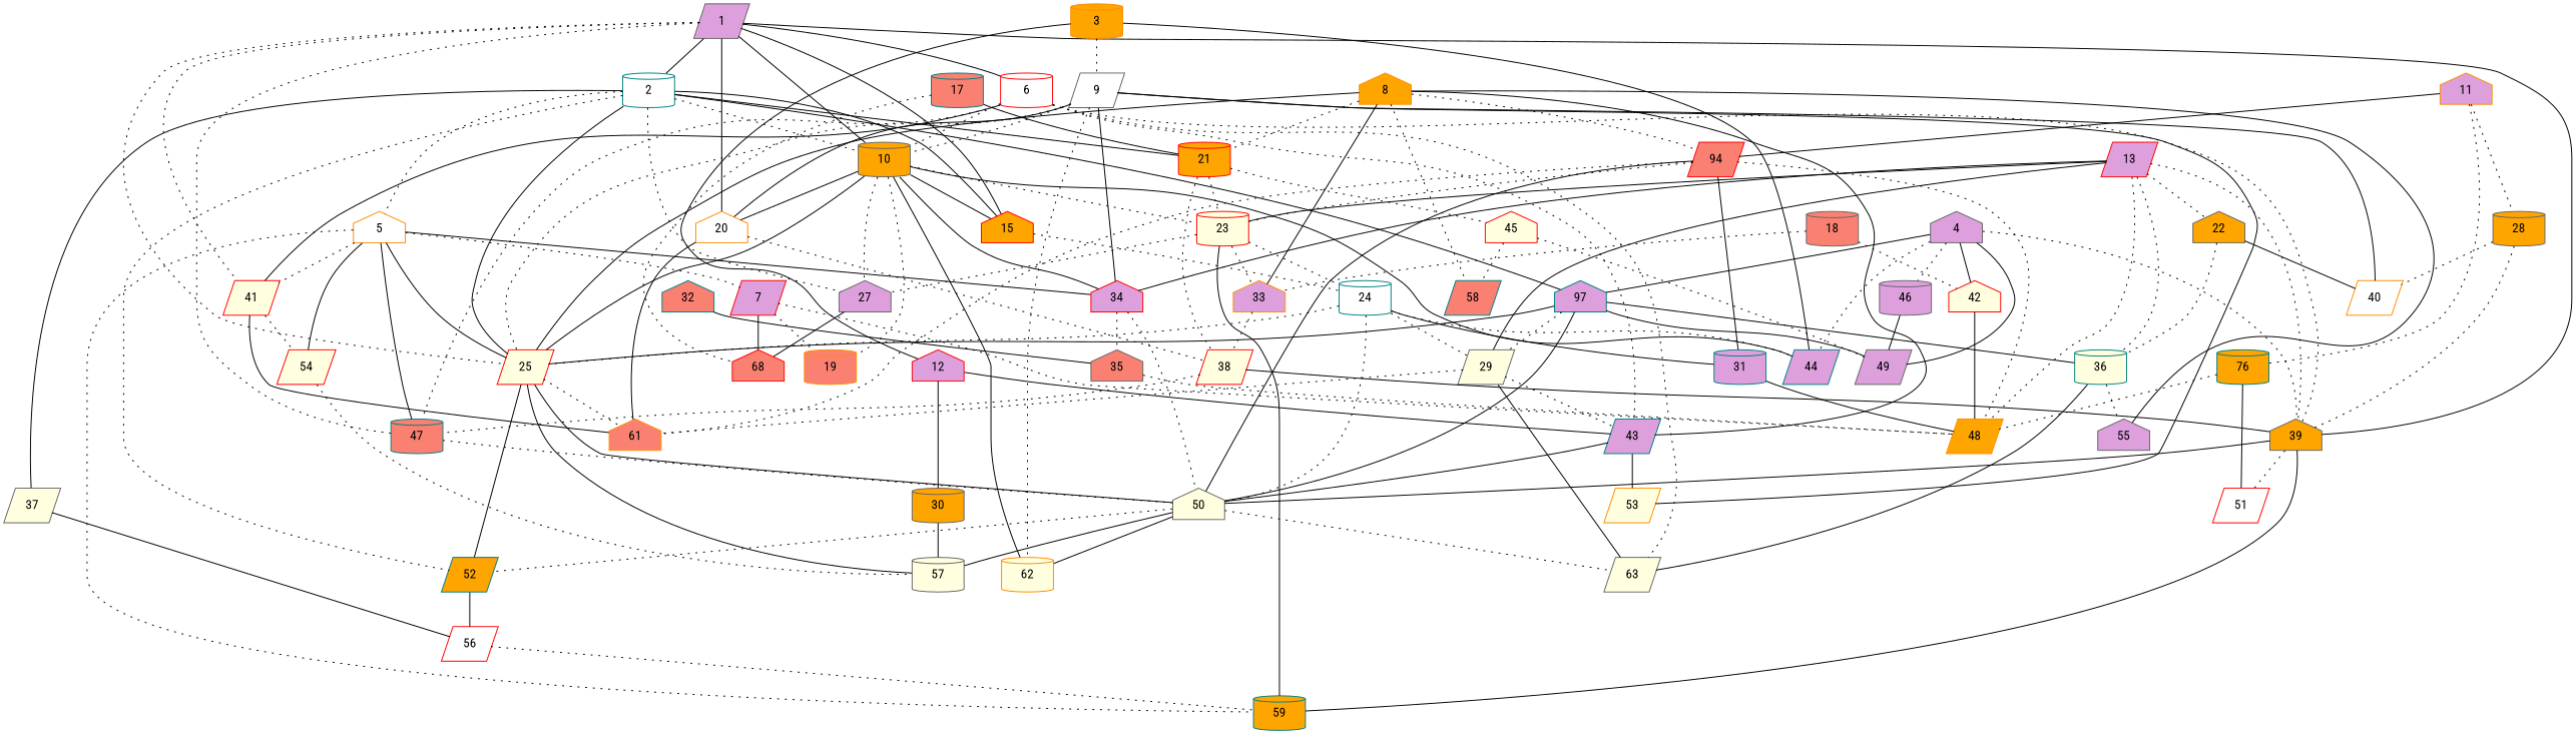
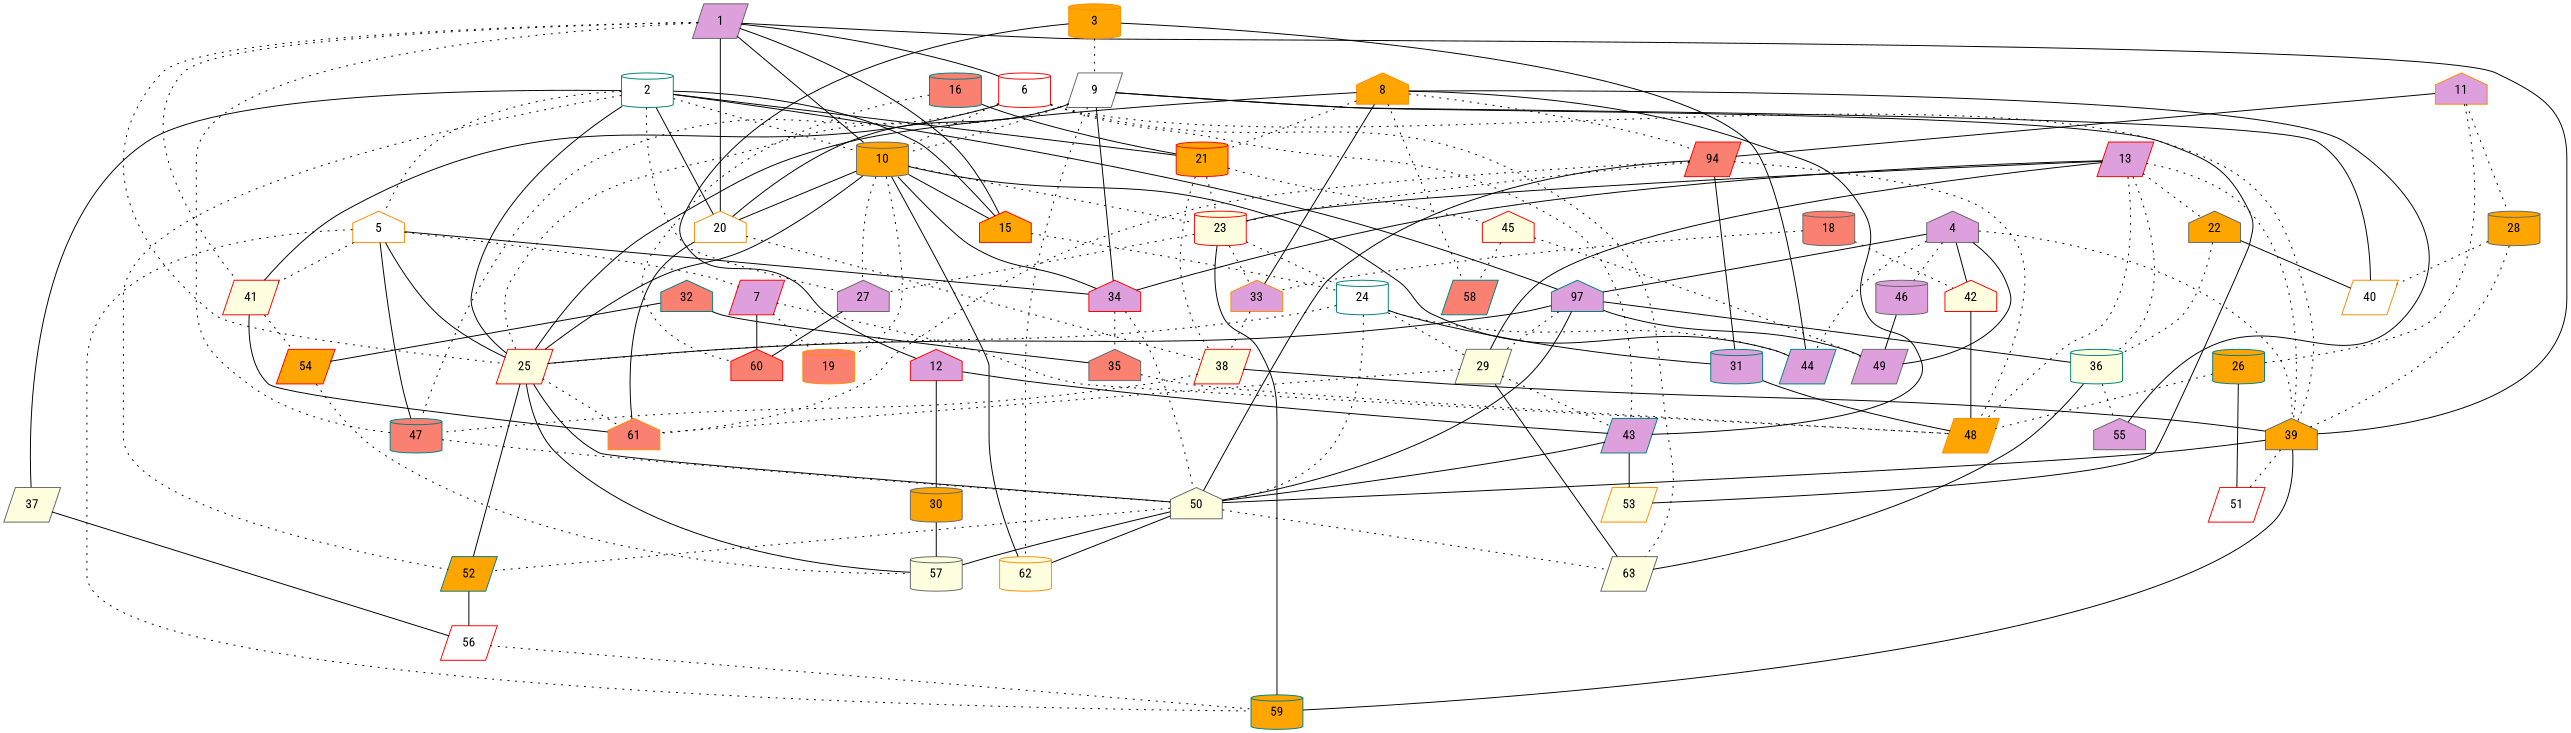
  graph {
    fontname="Roboto Condensed"
    node [color=gray40 fillcolor=plum fontname="Roboto Condensed" shape=parallelogram style=filled]
    edge [fontname="Roboto Condensed" style=dotted weight=1.0]
    2 [color=teal fillcolor=white shape=cylinder]
    1
    6 [color=red fillcolor=white shape=cylinder]
    10 [fillcolor=orange shape=cylinder]
    15 [color=red fillcolor=orange shape=house]
    20 [color=darkorange fillcolor=white shape=house]
    25 [color=red fillcolor=lightyellow]
    39 [fillcolor=orange shape=house]
    41 [color=red fillcolor=lightyellow]
    47 [color=teal fillcolor=salmon shape=cylinder]
    5 [color=darkorange fillcolor=white shape=house]
    n12 [color=teal label=97 shape=house]
    21 [color=red fillcolor=orange shape=cylinder]
    27 [shape=house]
    37 [fillcolor=lightyellow]
    52 [color=teal fillcolor=orange]
    43 [color=teal]
    63 [fillcolor=lightyellow]
    44 [color=teal]
    34 [color=red shape=house]
    19 [color=darkorange fillcolor=salmon shape=cylinder]
    62 [color=darkorange fillcolor=lightyellow shape=cylinder]
    23 [color=red fillcolor=lightyellow shape=cylinder]
    24 [color=teal fillcolor=white shape=cylinder]
    61 [color=darkorange fillcolor=salmon shape=house]
    38 [color=red fillcolor=lightyellow]
    50 [fillcolor=lightyellow shape=house]
    57 [fillcolor=lightyellow shape=cylinder]
    59 [color=teal fillcolor=orange shape=cylinder]
    51 [color=red fillcolor=white]
-   54 [color=red fillcolor=lightyellow]
+   54 [color=red fillcolor=orange]
    7 [color=red]
    49
    29 [fillcolor=lightyellow]
    36 [color=teal fillcolor=lightyellow shape=cylinder]
    45 [color=red fillcolor=lightyellow shape=house]
-   60 [color=red fillcolor=salmon shape=house label=68]
+   60 [color=red fillcolor=salmon shape=house]
    56 [color=red fillcolor=white]
    3 [color=darkorange fillcolor=orange shape=cylinder]
    9 [fillcolor=white]
    12 [color=red shape=house]
    40 [color=darkorange fillcolor=white]
    53 [color=darkorange fillcolor=lightyellow]
    30 [fillcolor=orange shape=cylinder]
    4 [shape=house]
    42 [color=red fillcolor=lightyellow shape=house]
    46 [shape=cylinder]
    48 [color=darkorange fillcolor=orange]
    35 [fillcolor=salmon shape=house]
    8 [color=darkorange fillcolor=orange shape=house]
    n51 [color=red fillcolor=salmon label=94]
    33 [color=darkorange shape=house]
    55 [shape=house]
    58 [color=teal fillcolor=salmon]
    31 [color=teal shape=cylinder]
    11 [color=darkorange shape=house]
-   26 [color=teal fillcolor=orange shape=cylinder label=76]
+   26 [color=teal fillcolor=orange shape=cylinder]
    28 [fillcolor=orange shape=cylinder]
    13 [color=red]
    22 [fillcolor=orange shape=house]
-   16 [color=teal fillcolor=salmon shape=cylinder label=17]
+   16 [color=teal fillcolor=salmon shape=cylinder]
    18 [fillcolor=salmon shape=cylinder]
    32 [color=teal fillcolor=salmon shape=house]
    2 -- 10
    2 -- 15 [style=solid]
    2 -- 25 [style=solid]
    2 -- 5
    2 -- n12 [style=solid]
    2 -- 21 [style=solid]
    2 -- 27
    2 -- 37 [style=solid]
    2 -- 52
-   1 -- 2 [style=solid]
+   20 -- 2 [style=solid]
    1 -- 6 [style=solid]
    1 -- 10 [style=solid weight=2.0]
    1 -- 15 [style=solid]
    1 -- 20 [style=solid weight=2.0]
    1 -- 25
    1 -- 39 [style=solid]
    1 -- 41
    1 -- 47
    6 -- 10
    6 -- 39
    6 -- 41 [style=solid]
    6 -- 47
    6 -- 43
    6 -- 63
    10 -- 15 [style=solid]
    10 -- 20 [style=solid weight=2.0]
    10 -- 25 [style=solid]
    10 -- 27
    10 -- 44 [style=solid]
    10 -- 34 [style=solid weight=2.0]
    10 -- 19
    10 -- 62 [style=solid]
    10 -- 23
    15 -- 24
    20 -- 61 [style=solid]
    20 -- 38
    25 -- 52 [style=solid]
    25 -- 61
    25 -- 50 [style=solid]
    25 -- 57 [style=solid]
    39 -- 50 [style=solid]
    39 -- 59 [style=solid weight=2.0]
    39 -- 51
    41 -- 61 [style=solid]
    41 -- 54
    47 -- 50
    5 -- 25 [style=solid weight=2.0]
    5 -- 41
    5 -- 47 [style=solid]
    5 -- 34 [style=solid]
    5 -- 59
    5 -- 7
    n12 -- 25 [style=solid]
    n12 -- 50 [style=solid]
    n12 -- 49 [style=solid]
    n12 -- 29
    n12 -- 36 [style=solid]
    21 -- 23
    21 -- 38
    21 -- 45
    27 -- 60 [style=solid]
    37 -- 56 [style=solid]
    52 -- 56 [style=solid]
    43 -- 50 [style=solid]
    43 -- 53 [style=solid]
    34 -- 50
    34 -- 35
    23 -- 27
    23 -- 24
    23 -- 59 [style=solid]
    23 -- 33
    24 -- 25
    24 -- 44
    24 -- 50 [weight=2.0]
    24 -- 29 [weight=2.0]
    24 -- 31 [style=solid]
    38 -- 39 [style=solid]
    38 -- 47
    50 -- 52
    50 -- 63
    50 -- 62 [style=solid]
    50 -- 57 [style=solid weight=2.0]
    54 -- 57
    7 -- 19
    7 -- 60 [style=solid]
    7 -- 48
    29 -- 43
    29 -- 63 [style=solid]
    29 -- 61
    36 -- 63 [style=solid]
    36 -- 55
    45 -- 49
    45 -- 58
    56 -- 59
    3 -- 44 [style=solid]
    3 -- 9
    3 -- 12 [style=solid]
    9 -- 10 [weight=2.0]
    9 -- 20 [style=solid]
    9 -- 25
    9 -- 34 [style=solid]
    9 -- 62
    9 -- 40 [style=solid]
    9 -- 53 [style=solid]
    12 -- 43 [style=solid]
    12 -- 30 [style=solid]
    30 -- 57 [style=solid]
    4 -- 39
    4 -- n12 [style=solid]
    4 -- 44
    4 -- 49 [style=solid]
    4 -- 42 [style=solid]
    4 -- 46
    42 -- 48 [style=solid]
    46 -- 49 [style=solid]
    35 -- 48
    8 -- 25 [style=solid]
    8 -- 21
    8 -- 43 [style=solid]
    8 -- n51
    8 -- 33 [style=solid]
    8 -- 55 [style=solid]
    8 -- 58
    n51 -- 23
    n51 -- 61
    n51 -- 50 [style=solid]
    n51 -- 48
    n51 -- 31 [style=solid]
    33 -- 38
    31 -- 48 [style=solid]
    11 -- n51 [style=solid]
    11 -- 26
    11 -- 28
    26 -- 51 [style=solid]
    26 -- 48
    28 -- 39
    28 -- 40
    13 -- 39
    13 -- 34 [style=solid]
    13 -- 23 [style=solid]
    13 -- 29 [style=solid]
    13 -- 36
    13 -- 48
    13 -- 22
    22 -- 36
    22 -- 40 [style=solid]
    16 -- 21 [style=solid]
    16 -- 60
    18 -- 42
    18 -- 33
-   5 -- 54 [style=solid]
+   32 -- 54 [style=solid]
    32 -- 35 [style=solid]
  }
